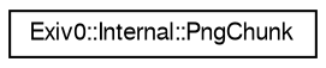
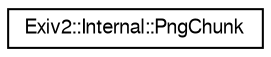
  digraph {
    rankdir=LR
-   n1 [color=black fillcolor=white fontname=FreeSans fontsize=10 height=0.2 label="Exiv0::Internal::PngChunk" shape=record style=filled width=0.4]
+   n1 [color=black fillcolor=white fontname=FreeSans fontsize=10 height=0.2 label="Exiv2::Internal::PngChunk" shape=record style=filled width=0.4]
  }
